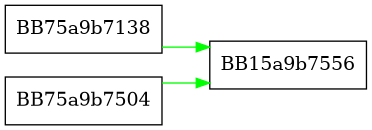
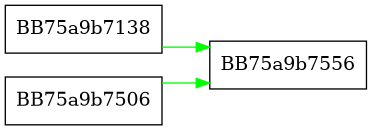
  digraph {
    rankdir=LR
    splines=ortho
    node [shape=box]
    edge [color=green]
    BB75a9b7138
-   BB75a9b7556 [label=BB15a9b7556]
-   BB75a9b7504
+   BB75a9b7556
+   BB75a9b7504 [label=BB75a9b7506]
    BB75a9b7138 -> BB75a9b7556
    BB75a9b7504 -> BB75a9b7556
  }
